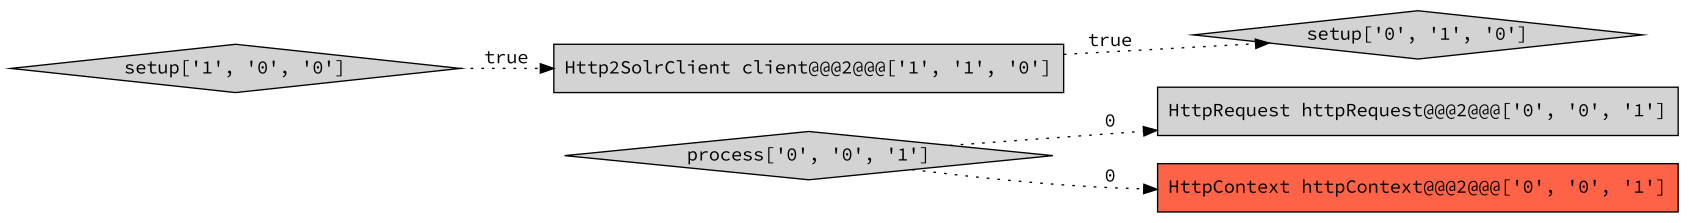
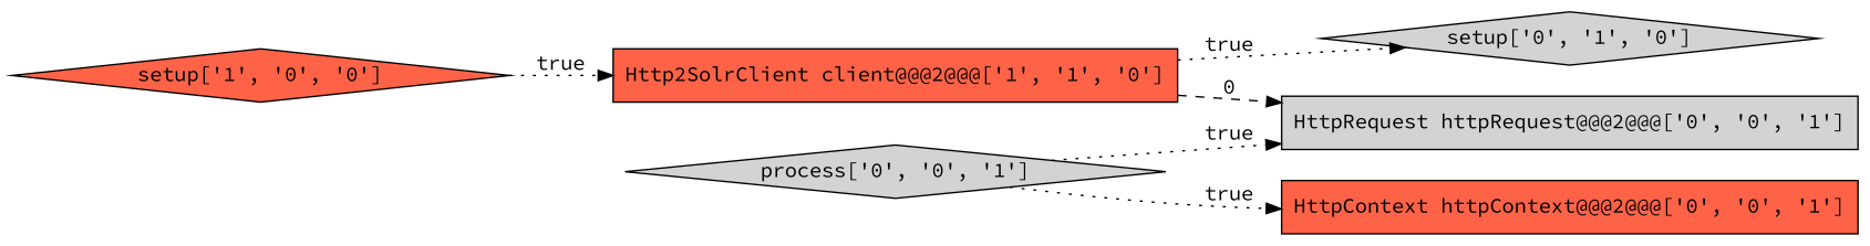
  digraph {
    fontname="Source Code Pro"
    rankdir=LR
    node [fillcolor=lightgray fontname="Source Code Pro" shape=box style=filled]
    edge [fontname="Source Code Pro" style=dotted]
    n1 [label="HttpRequest httpRequest@@@2@@@['0', '0', '1']"]
    n2 [fillcolor=tomato label="HttpContext httpContext@@@2@@@['0', '0', '1']"]
-   n3 [label="setup['1', '0', '0']" shape=diamond]
-   n4 [label="Http2SolrClient client@@@2@@@['1', '1', '0']"]
+   n3 [fillcolor=tomato label="setup['1', '0', '0']" shape=diamond]
+   n4 [fillcolor=tomato label="Http2SolrClient client@@@2@@@['1', '1', '0']"]
    n5 [label="setup['0', '1', '0']" shape=diamond]
    n6 [label="process['0', '0', '1']" shape=diamond]
    n3 -> n4 [label=true]
+   n4 -> n1 [label=0 style=dashed]
    n4 -> n5 [label=true]
-   n6 -> n1 [label=0]
-   n6 -> n2 [label=0]
+   n6 -> n1 [label=true]
+   n6 -> n2 [label=true]
  }
